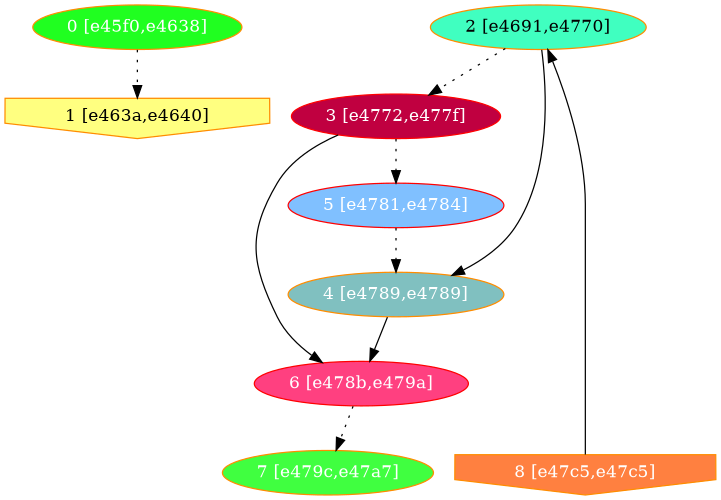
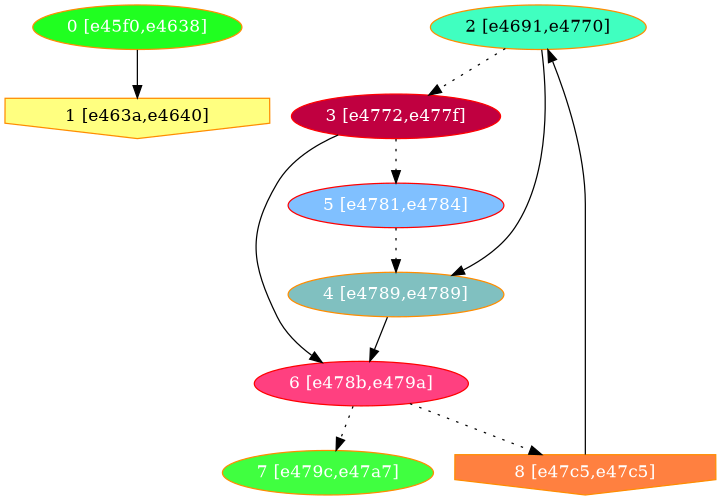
  digraph {
    node [color=darkorange fontcolor="#ffffff" shape=oval style=filled]
    edge [style=solid]
    n1 [fillcolor="#20FF20" label="0 [e45f0,e4638]"]
    n2 [fillcolor="#FFFF80" fontcolor="#000000" label="1 [e463a,e4640]" shape=invhouse]
    n3 [fillcolor="#40FFC0" fontcolor="#000000" label="2 [e4691,e4770]"]
    n4 [color=red fillcolor="#C00040" label="3 [e4772,e477f]"]
    n5 [fillcolor="#80C0C0" label="4 [e4789,e4789]"]
    n6 [color=red fillcolor="#80C0FF" label="5 [e4781,e4784]"]
    n7 [color=red fillcolor="#FF4080" label="6 [e478b,e479a]"]
    n8 [fillcolor="#40FF40" label="7 [e479c,e47a7]"]
    n9 [fillcolor="#FF8040" label="8 [e47c5,e47c5]" shape=invhouse]
-   n1 -> n2 [style=dotted]
+   n1 -> n2
    n3 -> n4 [style=dotted]
    n3 -> n5
    n4 -> n6 [style=dotted]
    n4 -> n7
    n5 -> n7
    n6 -> n5 [style=dotted]
    n7 -> n8 [style=dotted]
+   n7 -> n9 [style=dotted]
    n9 -> n3
  }
